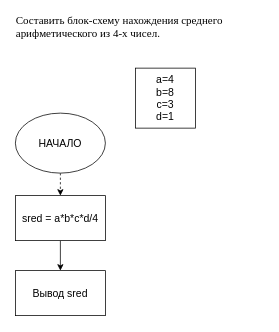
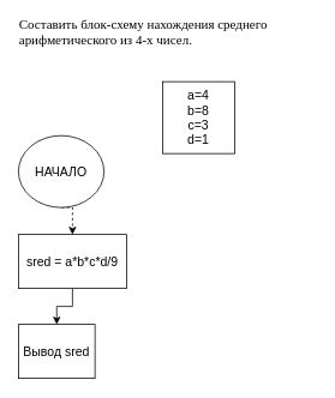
  <mxCell id="0" />
  <mxCell id="1" parent="0" />
  <mxCell id="2" style="edgeStyle=orthogonalEdgeStyle;rounded=0;orthogonalLoop=1;jettySize=auto;html=1;exitX=0.5;exitY=1;exitDx=0;exitDy=0;entryX=0.5;entryY=0;entryDx=0;entryDy=0;fontSize=14;dashed=1;" parent="1" source="3" target="6" edge="1"><mxGeometry relative="1" as="geometry" /></mxCell>
- <mxCell id="3" value="НАЧАЛО" style="ellipse;whiteSpace=wrap;html=1;fontSize=14;" parent="1" vertex="1"><mxGeometry x="20" y="150" width="120" height="80" as="geometry" /></mxCell>
+ <mxCell id="3" value="НАЧАЛО" style="ellipse;whiteSpace=wrap;html=1;fontSize=14;" parent="1" vertex="1"><mxGeometry x="20" y="150" width="95" height="80" as="geometry" /></mxCell>
  <mxCell id="4" value="a=4&lt;br style=&quot;font-size: 14px;&quot;&gt;b=8&lt;br style=&quot;font-size: 14px;&quot;&gt;c=3&lt;br style=&quot;font-size: 14px;&quot;&gt;d=1" style="whiteSpace=wrap;html=1;aspect=fixed;fontSize=14;" parent="1" vertex="1"><mxGeometry x="180" y="90" width="80" height="80" as="geometry" /></mxCell>
  <mxCell id="5" style="edgeStyle=orthogonalEdgeStyle;rounded=0;orthogonalLoop=1;jettySize=auto;html=1;exitX=0.5;exitY=1;exitDx=0;exitDy=0;entryX=0.5;entryY=0;entryDx=0;entryDy=0;fontSize=14;" parent="1" source="6" target="7" edge="1"><mxGeometry relative="1" as="geometry" /></mxCell>
- <mxCell id="6" value="sred = a*b*c*d/4" style="rounded=0;whiteSpace=wrap;html=1;fontSize=14;" parent="1" vertex="1"><mxGeometry x="20" y="260" width="120" height="60" as="geometry" /></mxCell>
- <mxCell id="7" value="Вывод sred" style="rounded=0;whiteSpace=wrap;html=1;fontSize=14;" parent="1" vertex="1"><mxGeometry x="20" y="360" width="120" height="60" as="geometry" /></mxCell>
+ <mxCell id="6" value="sred = a*b*c*d/9" style="rounded=0;whiteSpace=wrap;html=1;fontSize=14;" parent="1" vertex="1"><mxGeometry x="20" y="260" width="120" height="60" as="geometry" /></mxCell>
+ <mxCell id="7" value="Вывод sred" style="rounded=0;whiteSpace=wrap;html=1;fontSize=14;" parent="1" vertex="1"><mxGeometry x="20" y="360" width="85" height="60" as="geometry" /></mxCell>
  <mxCell id="8" value="&lt;div style=&quot;text-align: start;&quot; title=&quot;Page 1&quot; class=&quot;page&quot;&gt;&lt;div style=&quot;background-color: rgb(255, 255, 255);&quot; class=&quot;section&quot;&gt;&lt;div class=&quot;layoutArea&quot;&gt;&lt;div class=&quot;column&quot;&gt;&lt;p&gt;&lt;span style=&quot;font-size: 11pt; font-family: ArialMT;&quot;&gt;Составить блок-схему нахождения среднего арифметического из 4-х чисел.&lt;/span&gt;&lt;/p&gt;&lt;/div&gt;&lt;/div&gt;&lt;/div&gt;&lt;/div&gt;" style="text;html=1;strokeColor=none;fillColor=none;align=center;verticalAlign=middle;whiteSpace=wrap;rounded=0;" vertex="1" parent="1"><mxGeometry x="20" y="20" width="330" height="30" as="geometry" /></mxCell>
